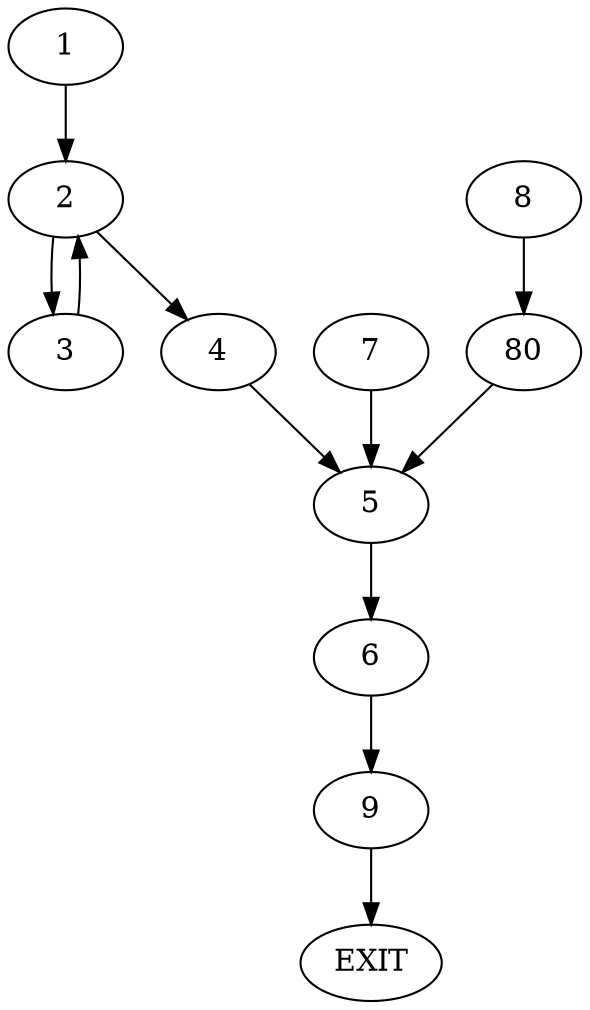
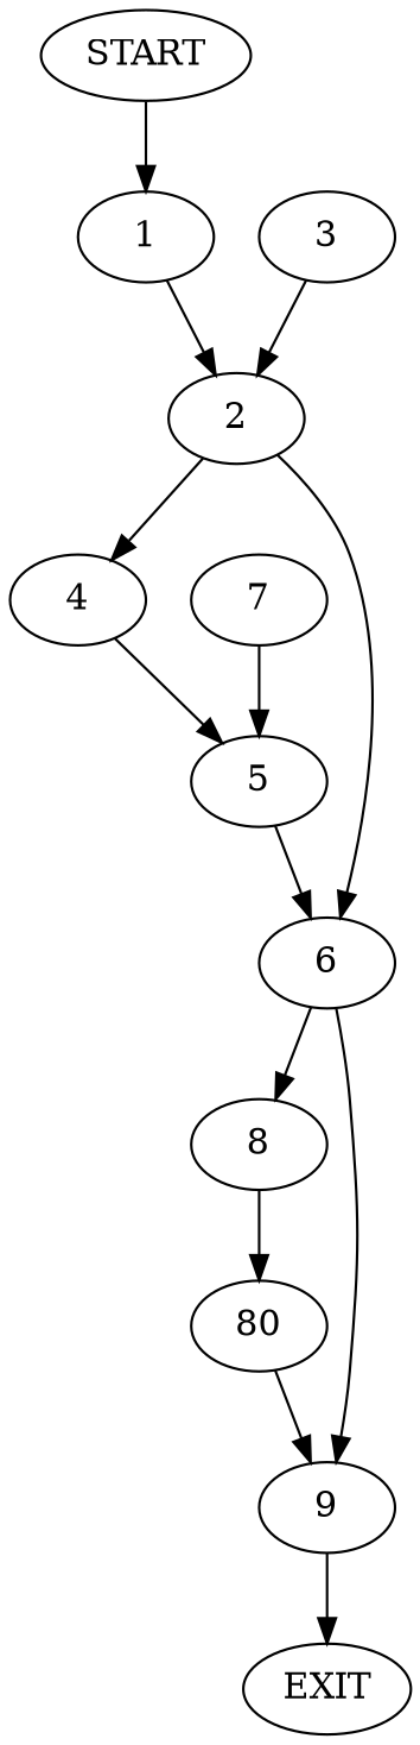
  digraph {
+   n1 [label=START]
    1
    2
    n4 [label=EXIT]
    3
    4
    5
    6
    8
    9
    7
    n12 [label=80]
+   n1 -> 1
    1 -> 2
-   2 -> 3
+   2 -> 6
    2 -> 4
    3 -> 2
    4 -> 5
    5 -> 6
+   6 -> 8
    6 -> 9
    8 -> n12
    9 -> n4
    7 -> 5
-   n12 -> 5
+   n12 -> 9
  }
